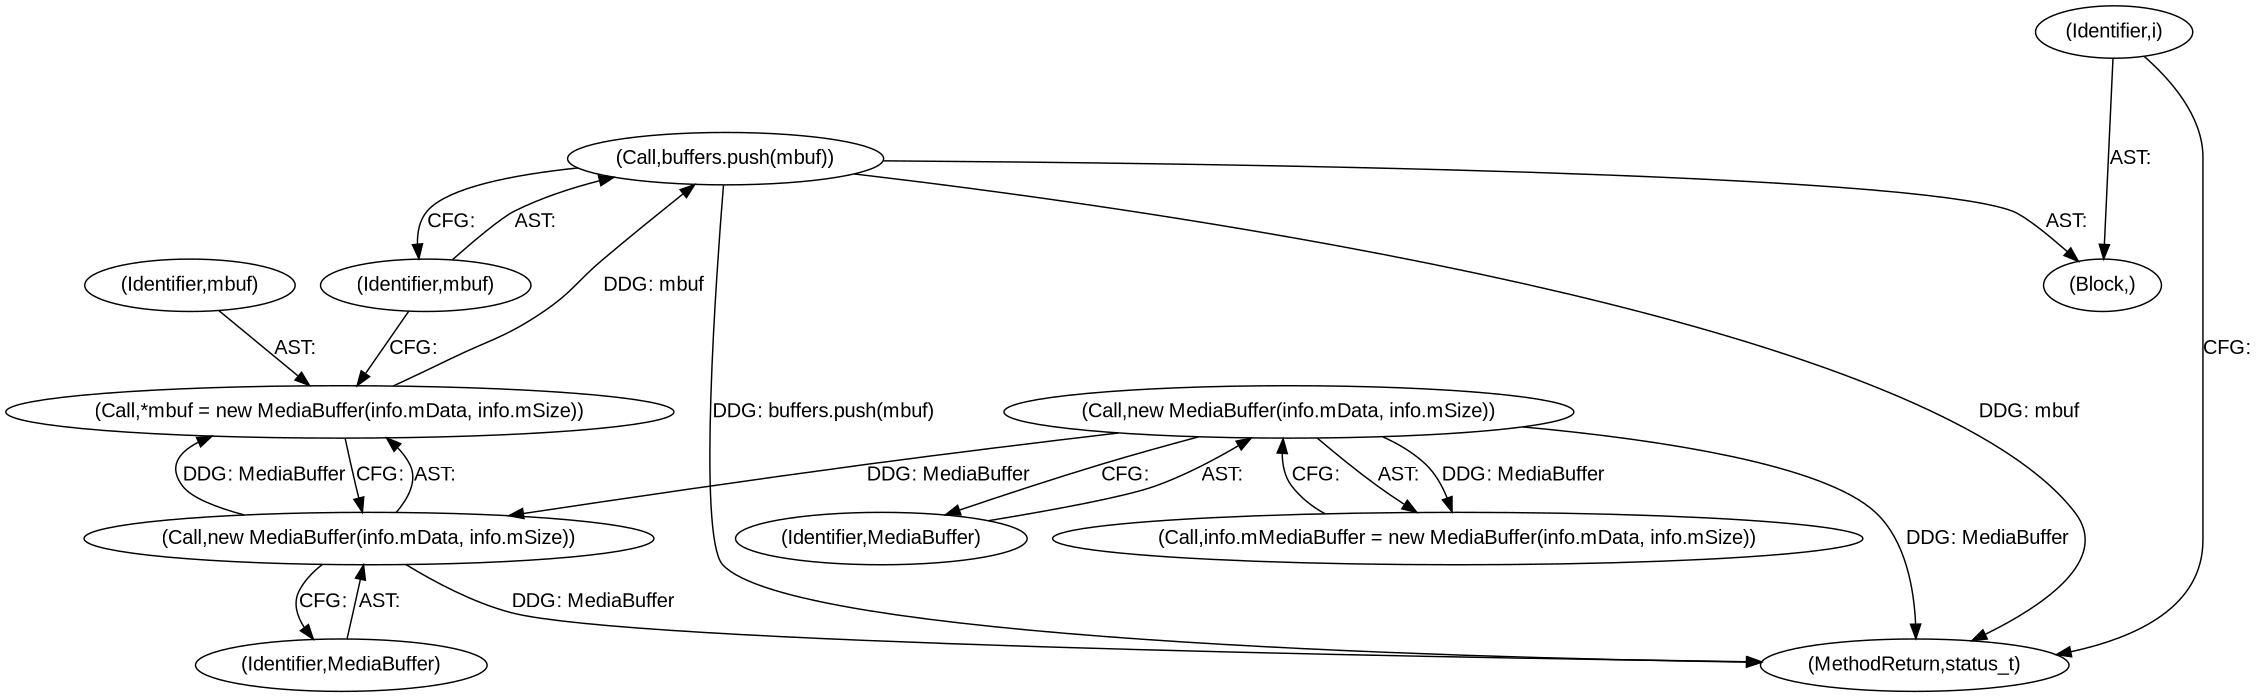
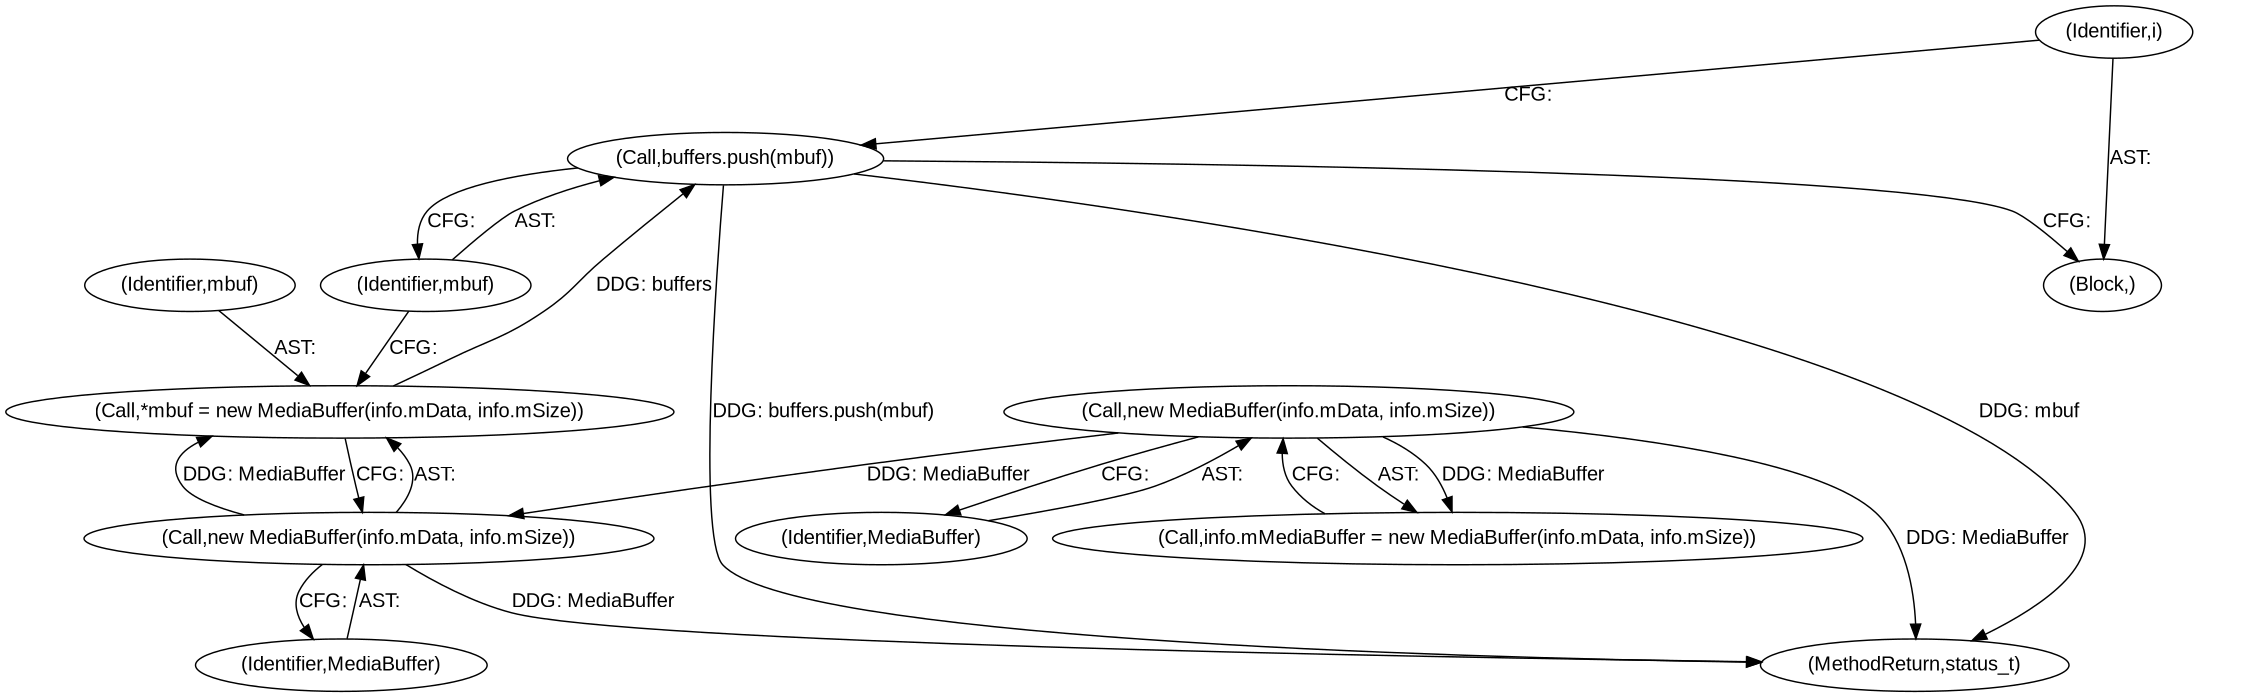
  digraph {
    fontname="Liberation Sans"
    node [fontname="Liberation Sans"]
    edge [fontname="Liberation Sans"]
    n1 [label="(Call,buffers.push(mbuf))"]
    n2 [label="(MethodReturn,status_t)"]
    n3 [label="(Block,)"]
    n4 [label="(Identifier,mbuf)"]
    n5 [label="(Call,*mbuf = new MediaBuffer(info.mData, info.mSize))"]
    n6 [label="(Call,new MediaBuffer(info.mData, info.mSize))"]
    n7 [label="(Identifier,MediaBuffer)"]
    n8 [label="(Call,new MediaBuffer(info.mData, info.mSize))"]
    n9 [label="(Identifier,MediaBuffer)"]
    n10 [label="(Call,info.mMediaBuffer = new MediaBuffer(info.mData, info.mSize))"]
    n11 [label="(Identifier,mbuf)"]
    n12 [label="(Identifier,i)"]
    n1 -> n2 [label="DDG: buffers.push(mbuf)"]
    n1 -> n2 [label="DDG: mbuf"]
-   n1 -> n3 [label="AST: "]
+   n1 -> n3 [label="CFG: "]
    n1 -> n4 [label="CFG: "]
    n4 -> n1 [label="AST: "]
    n4 -> n5 [label="CFG: "]
-   n5 -> n1 [label="DDG: mbuf"]
+   n5 -> n1 [label="DDG: buffers"]
    n5 -> n6 [label="CFG: "]
    n6 -> n2 [label="DDG: MediaBuffer"]
    n6 -> n5 [label="AST: "]
    n6 -> n5 [label="DDG: MediaBuffer"]
    n6 -> n7 [label="CFG: "]
    n7 -> n6 [label="AST: "]
    n8 -> n2 [label="DDG: MediaBuffer"]
    n8 -> n6 [label="DDG: MediaBuffer"]
    n8 -> n9 [label="CFG: "]
    n8 -> n10 [label="AST: "]
    n8 -> n10 [label="DDG: MediaBuffer"]
    n9 -> n8 [label="AST: "]
    n10 -> n8 [label="CFG: "]
    n11 -> n5 [label="AST: "]
-   n12 -> n2 [label="CFG: "]
+   n12 -> n1 [label="CFG: "]
    n12 -> n3 [label="AST: "]
  }
